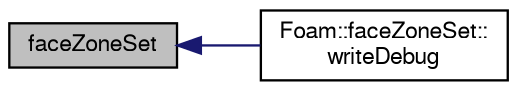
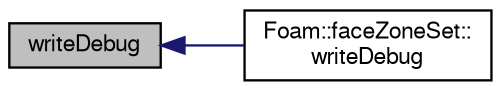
  digraph {
    rankdir=LR
    node [color=black fontname=FreeSans fontsize=10 shape=record]
-   n1 [fillcolor=grey75 fontcolor=black height=0.2 label=faceZoneSet style=filled width=0.4]
+   n1 [fillcolor=grey75 fontcolor=black height=0.2 label=writeDebug style=filled width=0.4]
    n2 [height=0.2 label="Foam::faceZoneSet::\lwriteDebug" width=0.4]
    n1 -> n2 [color=midnightblue dir=back fontname=FreeSans fontsize=10 labelfontname=FreeSans labelfontsize=10 style=solid]
  }
